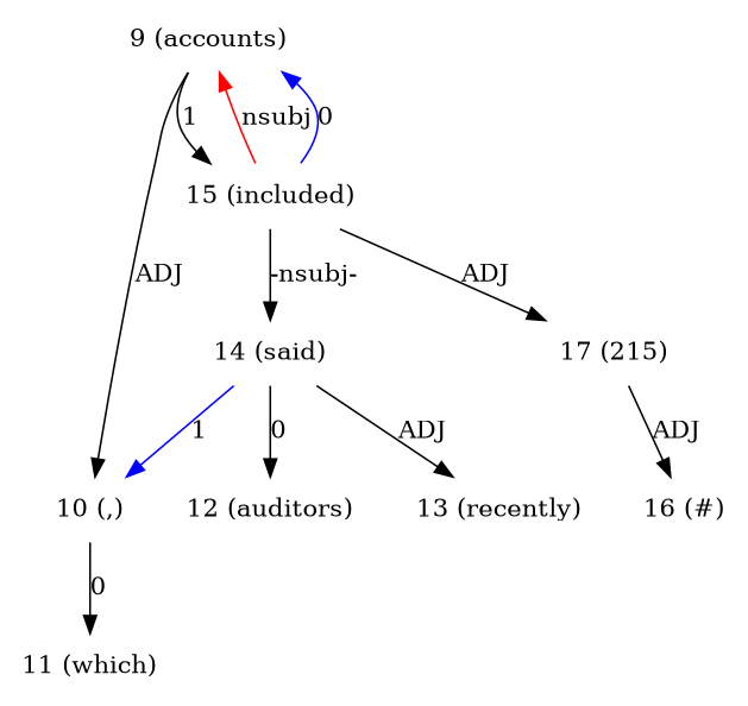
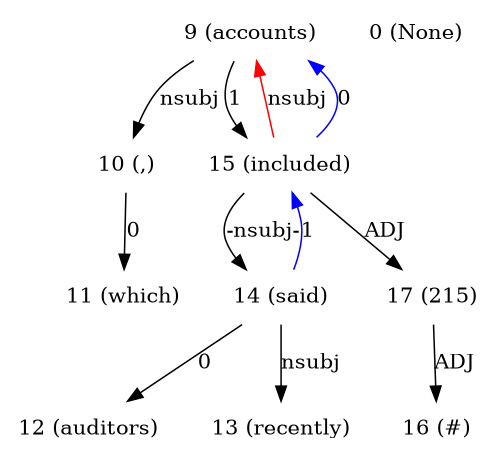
  digraph {
    node [shape=plaintext]
    edge [dir=forward]
    n1 [label="9 (accounts)"]
    n2 [label="10 (,)"]
    n3 [label="15 (included)"]
    n4 [label="11 (which)"]
    n5 [label="14 (said)"]
    n6 [label="17 (215)"]
+   n7 [label="0 (None)"]
    n8 [label="12 (auditors)"]
    n9 [label="13 (recently)"]
    n10 [label="16 (#)"]
-   n1 -> n2 [label=ADJ]
+   n1 -> n2 [label=nsubj]
    n1 -> n3 [label=1]
    n2 -> n4 [label=0]
    n3 -> n1 [color=red label=nsubj]
    n3 -> n1 [color=blue label=0]
    n3 -> n5 [label="-nsubj-"]
    n3 -> n6 [label=ADJ]
-   n5 -> n2 [color=blue label=1]
+   n5 -> n3 [color=blue label=1]
    n5 -> n8 [label=0]
-   n5 -> n9 [label=ADJ]
+   n5 -> n9 [label=nsubj]
    n6 -> n10 [label=ADJ]
  }
